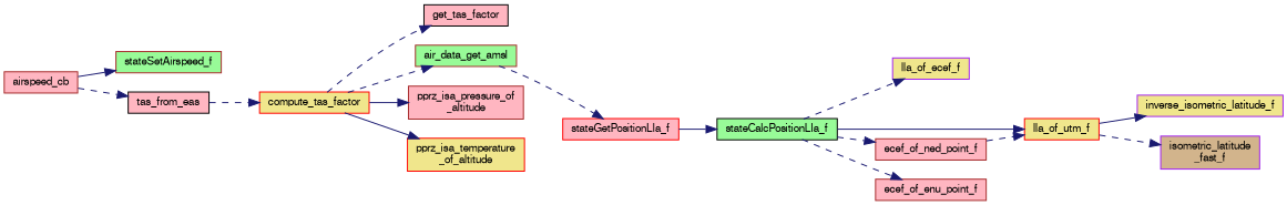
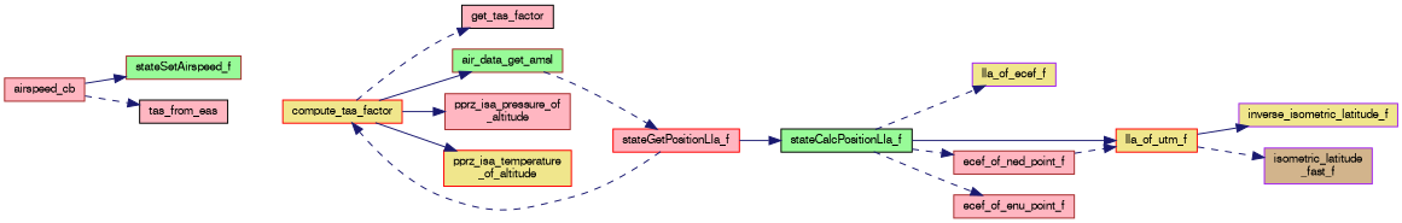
  digraph {
    rankdir=LR
    node [color=brown fillcolor=lightpink fontname=FreeSans fontsize=10 shape=record style=filled]
    edge [color=midnightblue fontname=FreeSans fontsize=10 labelfontname=FreeSans labelfontsize=10 style=dashed]
    n1 [fontcolor=black height=0.2 label=airspeed_cb width=0.4]
    n2 [fillcolor=palegreen height=0.2 label=stateSetAirspeed_f width=0.4]
    n3 [color=black height=0.2 label=tas_from_eas width=0.4]
    n4 [color=red fillcolor=khaki height=0.2 label=compute_tas_factor width=0.4]
    n5 [color=black height=0.2 label=get_tas_factor width=0.4]
    n6 [fillcolor=palegreen height=0.2 label=air_data_get_amsl width=0.4]
    n7 [height=0.2 label="pprz_isa_pressure_of\l_altitude" width=0.4]
    n8 [color=red fillcolor=khaki height=0.2 label="pprz_isa_temperature\l_of_altitude" width=0.4]
    n9 [color=red height=0.2 label=stateGetPositionLla_f width=0.4]
    n10 [color=black fillcolor=palegreen height=0.2 label=stateCalcPositionLla_f width=0.4]
    n11 [color=purple fillcolor=khaki height=0.2 label=lla_of_ecef_f width=0.4]
    n12 [color=red fillcolor=khaki height=0.2 label=lla_of_utm_f width=0.4]
    n13 [height=0.2 label=ecef_of_ned_point_f width=0.4]
    n14 [height=0.2 label=ecef_of_enu_point_f width=0.4]
    n15 [color=purple fillcolor=khaki height=0.2 label=inverse_isometric_latitude_f width=0.4]
    n16 [color=purple fillcolor=tan height=0.2 label="isometric_latitude\l_fast_f" width=0.4]
    n1 -> n2 [style=solid]
    n1 -> n3
-   n3 -> n4
+   n9 -> n4
    n4 -> n5
-   n4 -> n6
+   n4 -> n6 [style=solid]
    n4 -> n7 [style=solid]
    n4 -> n8 [style=solid]
    n6 -> n9
    n9 -> n10 [style=solid]
    n10 -> n11
    n10 -> n12 [style=solid]
    n10 -> n13
    n10 -> n14
    n12 -> n15 [style=solid]
    n12 -> n16
    n13 -> n12
  }
